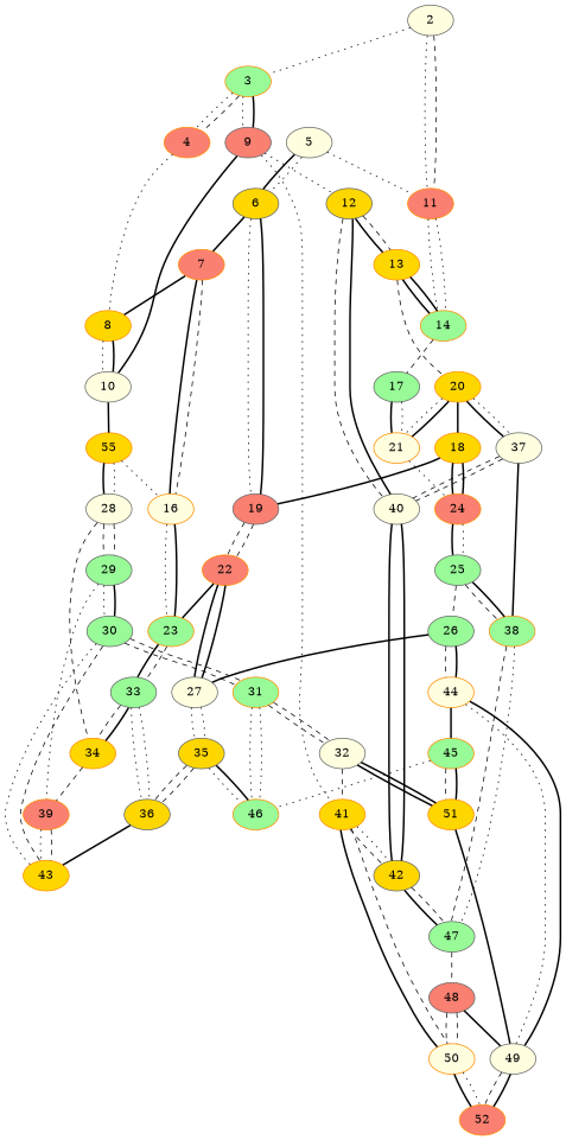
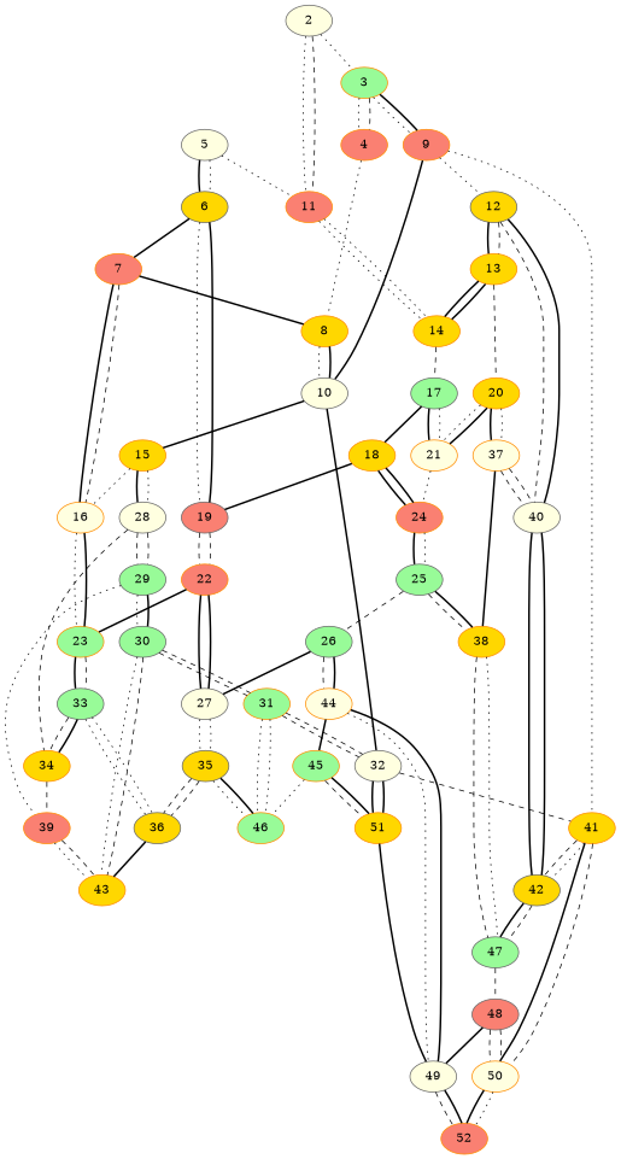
  graph {
    node [color=darkorange fillcolor=gold style=filled]
    edge [style=bold]
    2 [color=gray40 fillcolor=lightyellow]
    3 [fillcolor=palegreen]
    11 [fillcolor=salmon]
    5 [color=gray40 fillcolor=lightyellow]
    6 [color=gray40]
    4 [fillcolor=salmon]
-   9 [color=gray40 fillcolor=salmon]
-   14 [fillcolor=palegreen]
+   9 [fillcolor=salmon]
+   14
    8
    10 [color=gray40 fillcolor=lightyellow]
    12 [color=gray40]
    41
    7 [fillcolor=salmon]
    19 [color=gray40 fillcolor=salmon]
    16 [fillcolor=lightyellow]
    22 [fillcolor=salmon]
    23 [fillcolor=palegreen]
-   15 [label=55]
+   15
    32 [color=gray40 fillcolor=lightyellow]
    13
    40 [color=gray40 fillcolor=lightyellow]
    42 [color=gray40]
    50 [fillcolor=lightyellow]
    28 [color=gray40 fillcolor=lightyellow]
    51
    17 [color=gray40 fillcolor=palegreen]
    20
    21 [fillcolor=lightyellow]
-   37 [color=gray40 fillcolor=lightyellow]
+   37 [fillcolor=lightyellow]
    18
    29 [color=gray40 fillcolor=palegreen]
    34
    33 [color=gray40 fillcolor=palegreen]
    24 [fillcolor=salmon]
    25 [color=gray40 fillcolor=palegreen]
    27 [color=gray40 fillcolor=lightyellow]
-   38 [fillcolor=palegreen]
+   38
    35 [color=gray40]
    36 [color=gray40]
    26 [color=gray40 fillcolor=palegreen]
    44 [fillcolor=lightyellow]
    47 [color=gray40 fillcolor=palegreen]
    45 [fillcolor=palegreen]
    49 [color=gray40 fillcolor=lightyellow]
    46 [fillcolor=palegreen]
    30 [color=gray40 fillcolor=palegreen]
    39 [fillcolor=salmon]
    31 [fillcolor=palegreen]
    43
    48 [color=gray40 fillcolor=salmon]
    52 [fillcolor=salmon]
    2 -- 3 [style=dotted]
    2 -- 11 [style=dotted]
    2 -- 11 [style=dashed]
    3 -- 4 [style=dotted]
    3 -- 4 [style=dashed]
    3 -- 9 [style=dotted]
    3 -- 9
    11 -- 14 [style=dotted]
    11 -- 14 [style=dotted]
    5 -- 11 [style=dotted]
    5 -- 6
    5 -- 6 [style=dotted]
    6 -- 7
    6 -- 19 [style=dotted]
    6 -- 19
    4 -- 8 [style=dotted]
    9 -- 10
    9 -- 12 [style=dotted]
    9 -- 41 [style=dotted]
    14 -- 17 [style=dashed]
    8 -- 10 [style=dotted]
    8 -- 10
    10 -- 15
+   10 -- 32
    12 -- 13
    12 -- 13 [style=dashed]
    12 -- 40 [style=dashed]
    12 -- 40
    41 -- 42 [style=dashed]
    41 -- 42 [style=dotted]
    41 -- 50
    41 -- 50 [style=dashed]
    7 -- 8
    7 -- 16
    7 -- 16 [style=dashed]
    19 -- 22 [style=dashed]
    19 -- 22 [style=dashed]
    16 -- 23 [style=dotted]
    16 -- 23
    22 -- 23
    22 -- 27
    22 -- 27
    23 -- 33
    23 -- 33 [style=dashed]
    15 -- 16 [style=dotted]
    15 -- 28
    15 -- 28 [style=dotted]
    32 -- 41 [style=dashed]
    32 -- 51
    32 -- 51
    13 -- 14
    13 -- 14
    13 -- 20 [style=dashed]
    40 -- 42
    40 -- 42
    42 -- 47
    42 -- 47 [style=dashed]
    50 -- 52
    50 -- 52 [style=dotted]
    28 -- 29 [style=dashed]
    28 -- 29 [style=dashed]
    28 -- 34 [style=dashed]
    51 -- 49
    17 -- 21
    17 -- 21 [style=dotted]
-   20 -- 18
+   17 -- 18
    20 -- 21 [style=dotted]
    20 -- 21
    20 -- 37
    20 -- 37 [style=dotted]
    21 -- 24 [style=dotted]
    37 -- 40 [style=dashed]
    37 -- 40 [style=dashed]
    37 -- 38
    18 -- 19
    18 -- 24
    18 -- 24
    29 -- 30 [style=dotted]
    29 -- 30
    29 -- 39 [style=dotted]
    34 -- 39 [style=dashed]
    33 -- 34 [style=dashed]
    33 -- 34
    33 -- 36 [style=dotted]
    33 -- 36 [style=dotted]
    24 -- 25
    24 -- 25 [style=dotted]
    25 -- 38 [style=dashed]
    25 -- 38
    25 -- 26 [style=dashed]
    27 -- 35 [style=dotted]
    27 -- 35 [style=dotted]
    38 -- 47 [style=dashed]
    38 -- 47 [style=dotted]
    35 -- 36 [style=dashed]
    35 -- 36 [style=dashed]
    35 -- 46 [style=dotted]
    35 -- 46
    36 -- 43
    26 -- 27
    26 -- 44 [style=dashed]
    26 -- 44
    44 -- 45
    44 -- 49 [style=dotted]
    44 -- 49
    47 -- 48 [style=dashed]
    45 -- 51 [style=dashed]
    45 -- 51
    45 -- 46 [style=dotted]
    49 -- 52 [style=dashed]
    49 -- 52
    30 -- 31 [style=dashed]
    30 -- 31 [style=dashed]
    30 -- 43 [style=dotted]
    30 -- 43 [style=dashed]
    39 -- 43 [style=dotted]
    39 -- 43 [style=dashed]
    31 -- 32 [style=dashed]
    31 -- 32 [style=dashed]
    31 -- 46 [style=dotted]
    31 -- 46 [style=dotted]
    48 -- 50 [style=dashed]
    48 -- 50 [style=dashed]
    48 -- 49
  }
